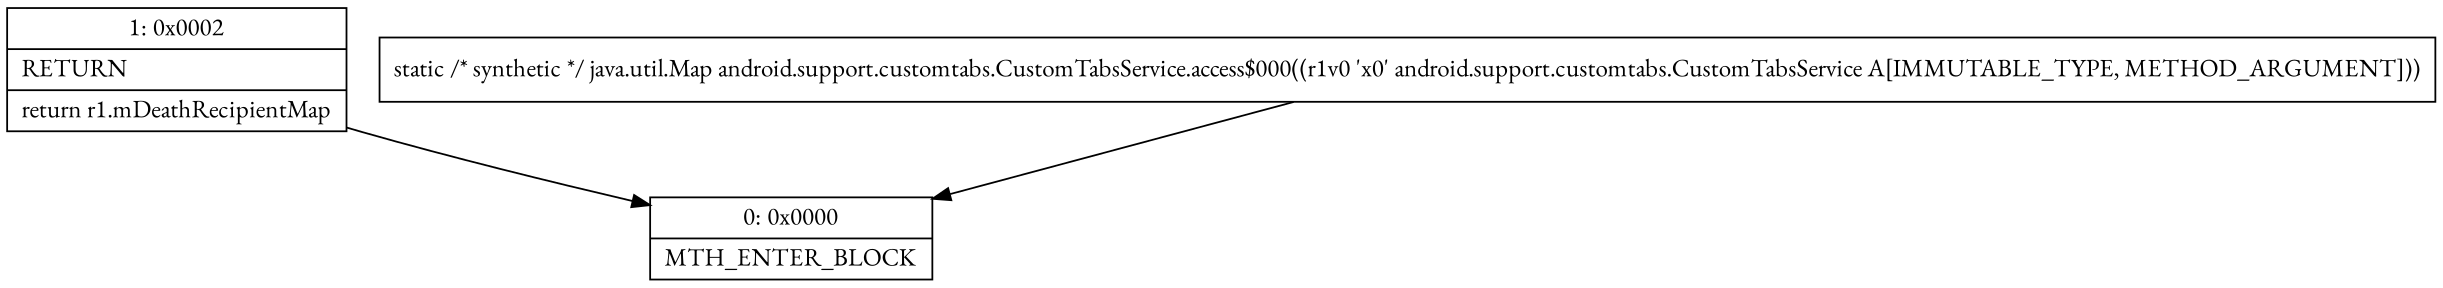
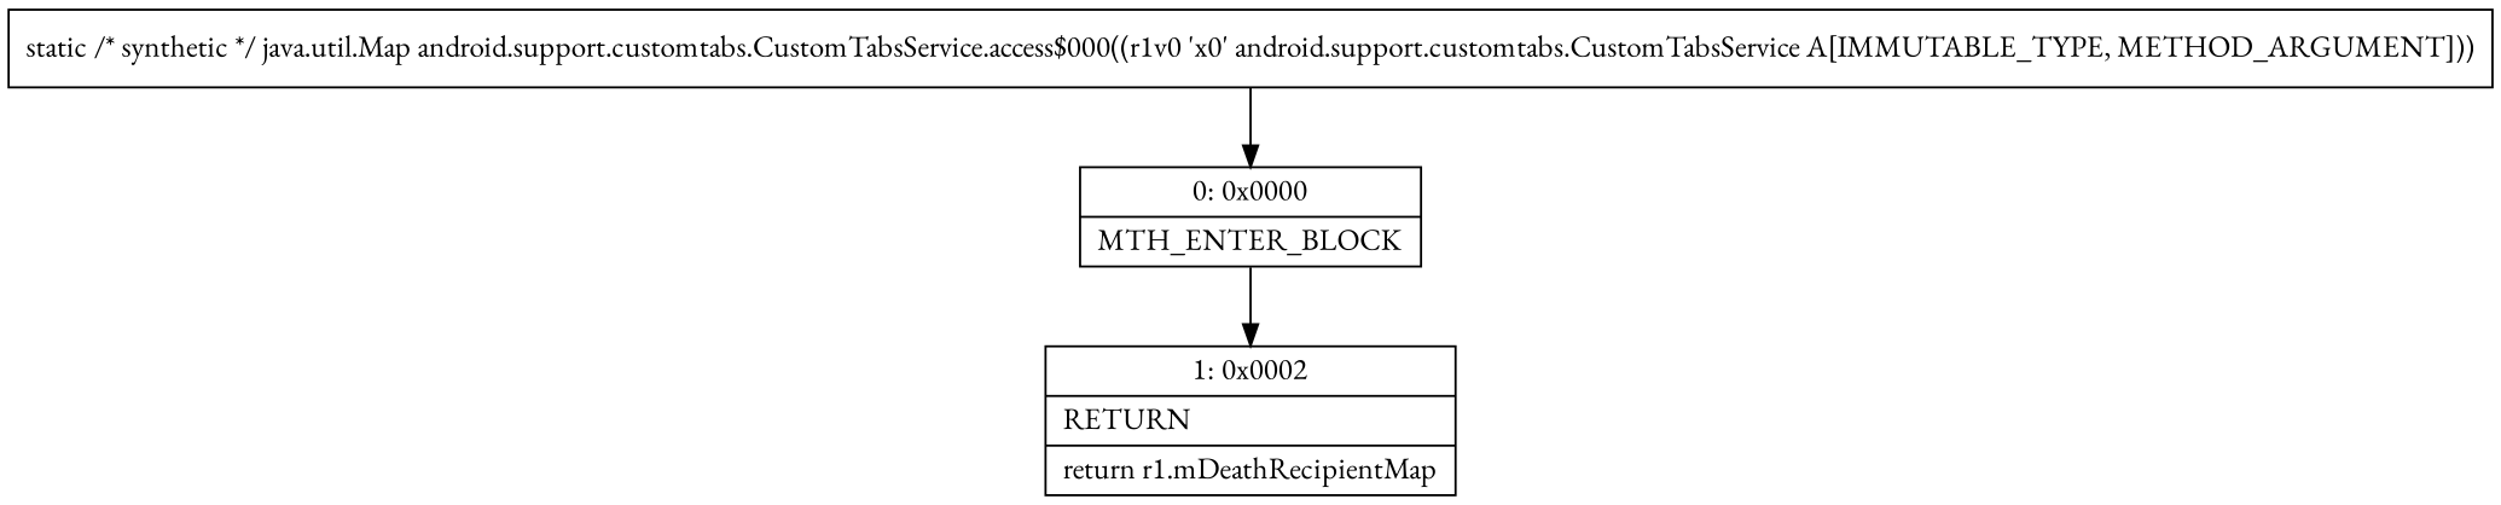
  digraph {
    fontname="EB Garamond"
    node [shape=record fontname="EB Garamond"]
    edge [fontname="EB Garamond"]
    n1 [label="{0\:\ 0x0000|MTH_ENTER_BLOCK\l}"]
    n2 [label="{1\:\ 0x0002|RETURN\l|return r1.mDeathRecipientMap\l}"]
    n3 [label="{static \/* synthetic *\/ java.util.Map android.support.customtabs.CustomTabsService.access$000((r1v0 'x0' android.support.customtabs.CustomTabsService A[IMMUTABLE_TYPE, METHOD_ARGUMENT])) }"]
-   n2 -> n1
+   n1 -> n2
    n3 -> n1
  }
